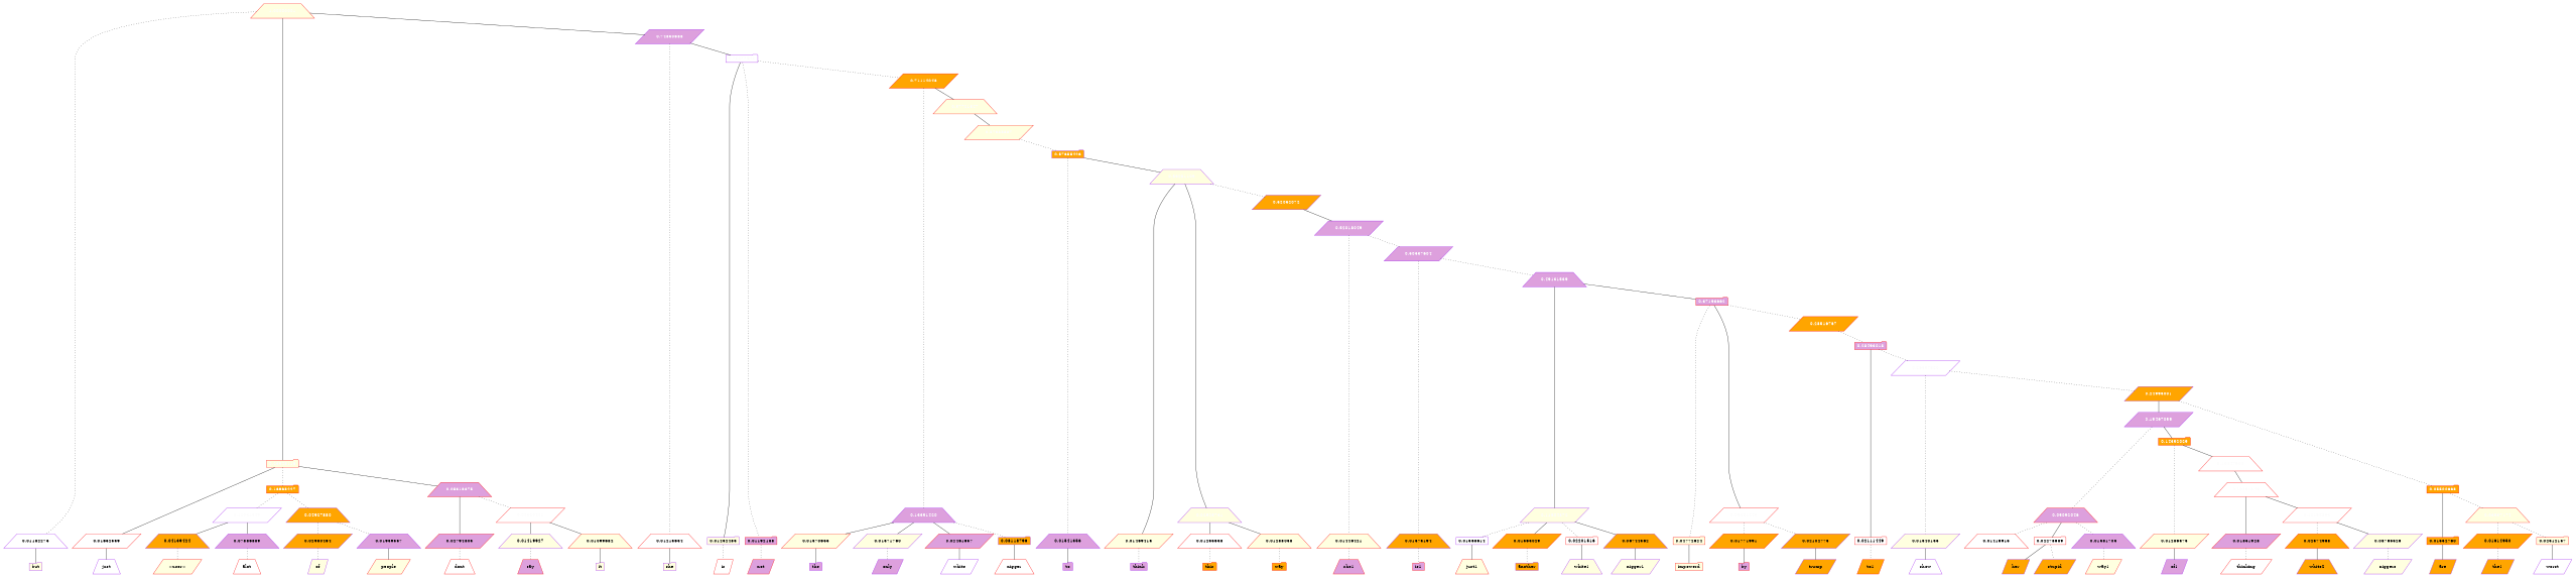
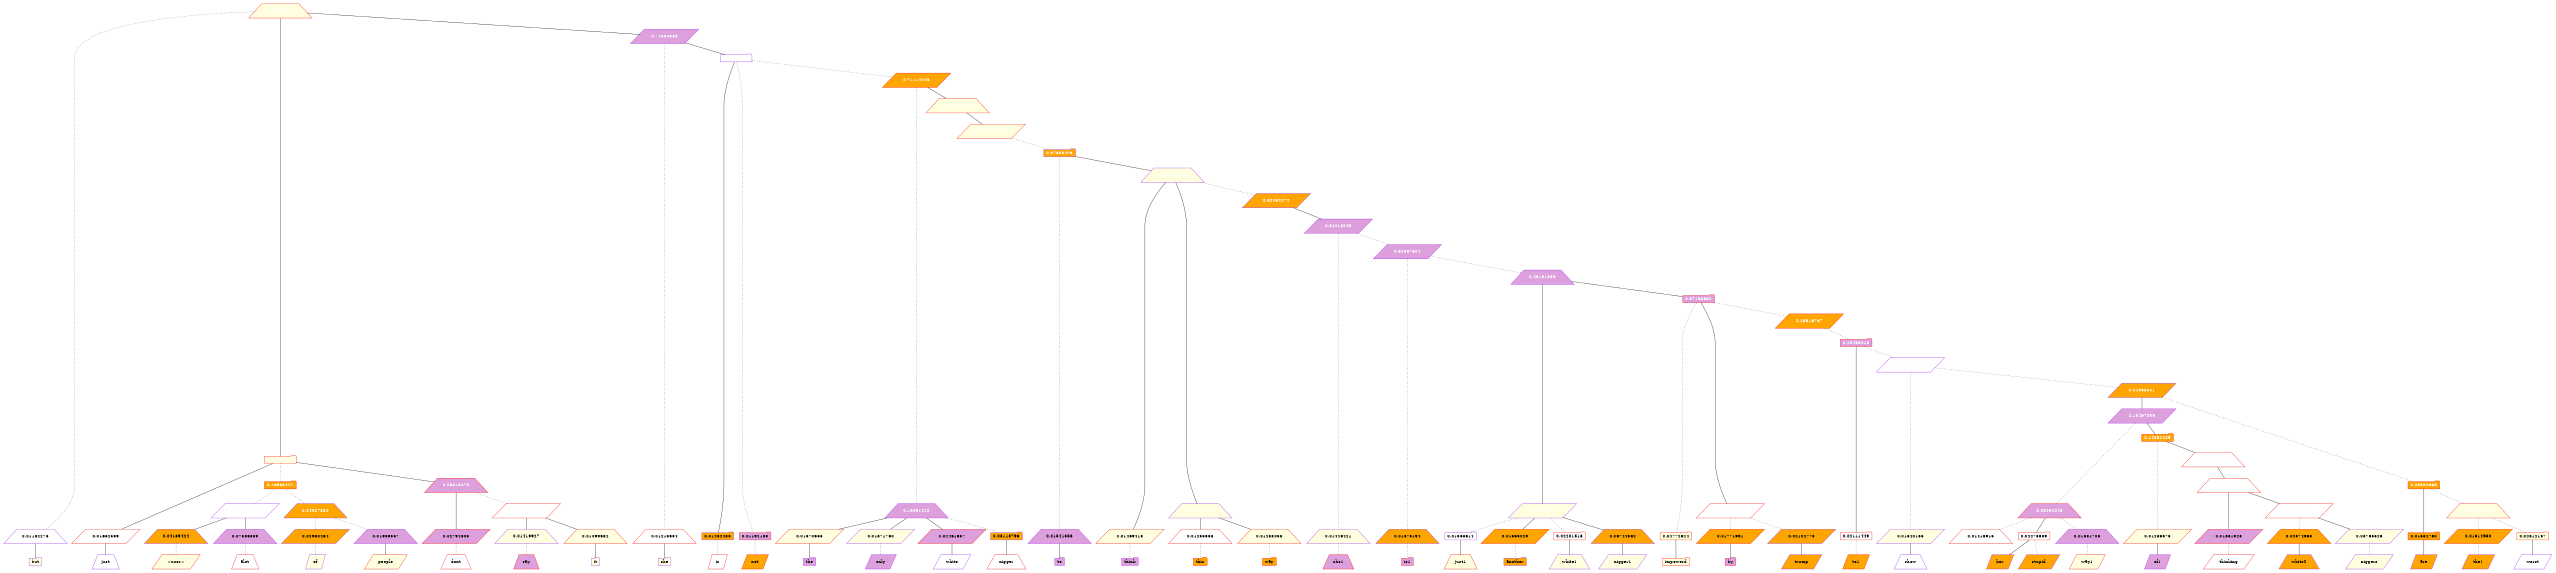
  graph {
    node [color=red fillcolor=lightyellow format=png nodesep=0.001 ordering=out overlap_scaling=0.01 ranksep=0.001 shape=parallelogram style=filled]
    edge [style=dotted]
    n1 [height=0.15 label="\<user\>" style="filled,solid" width=0.15]
    n2 [fillcolor=white height=0.15 label=alot shape=trapezium style="filled,solid" width=0.15]
    n3 [color=purple height=0.15 label=of style="filled,solid" width=0.15]
    n4 [height=0.15 label=people style="filled,solid" width=0.15]
    n5 [color=purple fillcolor=white height=0.15 label=just shape=trapezium style="filled,solid" width=0.15]
    n6 [fillcolor=white height=0.15 label=dont shape=trapezium style="filled,solid" width=0.15]
    n7 [fillcolor=plum height=0.15 label=say shape=trapezium style="filled,solid" width=0.15]
    n8 [color=purple height=0.15 label=it shape=folder style="filled,solid" width=0.15]
    n9 [color=purple height=0.15 label=but shape=folder style="filled,solid" width=0.15]
    n10 [color=purple height=0.15 label=she shape=folder style="filled,solid" width=0.15]
    n11 [fillcolor=white height=0.15 label=is style="filled,solid" width=0.15]
-   n12 [fillcolor=plum height=0.15 label=not style="filled,solid" width=0.15]
+   n12 [fillcolor=orange height=0.15 label=not style="filled,solid" width=0.15]
    n13 [color=purple fillcolor=plum height=0.15 label=the shape=folder style="filled,solid" width=0.15]
    n14 [color=purple fillcolor=plum height=0.15 label=only style="filled,solid" width=0.15]
    n15 [color=purple fillcolor=white height=0.15 label=white style="filled,solid" width=0.15]
    n16 [fillcolor=white height=0.15 label=nigger shape=trapezium style="filled,solid" width=0.15]
    n17 [color=purple fillcolor=plum height=0.15 label=to shape=folder style="filled,solid" width=0.15]
    n18 [color=purple fillcolor=plum height=0.15 label=think shape=folder style="filled,solid" width=0.15]
    n19 [fillcolor=orange height=0.15 label=this shape=folder style="filled,solid" width=0.15]
    n20 [fillcolor=orange height=0.15 label=way shape=folder style="filled,solid" width=0.15]
    n21 [fillcolor=plum height=0.15 label=she1 shape=trapezium style="filled,solid" width=0.15]
    n22 [fillcolor=plum height=0.15 label=is1 shape=folder style="filled,solid" width=0.15]
    n23 [height=0.15 label=just1 shape=trapezium style="filled,solid" width=0.15]
    n24 [color=purple fillcolor=orange height=0.15 label=another shape=folder style="filled,solid" width=0.15]
    n25 [color=purple height=0.15 label=white1 shape=trapezium style="filled,solid" width=0.15]
    n26 [color=purple height=0.15 label=nigger1 style="filled,solid" width=0.15]
    n27 [height=0.15 label=impowerd shape=folder style="filled,solid" width=0.15]
    n28 [fillcolor=plum height=0.15 label=by shape=folder style="filled,solid" width=0.15]
    n29 [color=purple fillcolor=orange height=0.15 label=trump style="filled,solid" width=0.15]
    n30 [fillcolor=orange height=0.15 label=to1 style="filled,solid" width=0.15]
    n31 [color=purple fillcolor=white height=0.15 label=show shape=trapezium style="filled,solid" width=0.15]
    n32 [color=purple fillcolor=orange height=0.15 label=her style="filled,solid" width=0.15]
    n33 [color=purple fillcolor=orange height=0.15 label=stupid style="filled,solid" width=0.15]
    n34 [height=0.15 label=way1 style="filled,solid" width=0.15]
    n35 [color=purple fillcolor=plum height=0.15 label=of1 style="filled,solid" width=0.15]
    n36 [fillcolor=white height=0.15 label=thinking style="filled,solid" width=0.15]
    n37 [color=purple fillcolor=orange height=0.15 label=white2 shape=trapezium style="filled,solid" width=0.15]
    n38 [color=purple height=0.15 label=niggers style="filled,solid" width=0.15]
    n39 [color=purple fillcolor=orange height=0.15 label=are style="filled,solid" width=0.15]
    n40 [color=purple fillcolor=orange height=0.15 label=the1 style="filled,solid" width=0.15]
    n41 [color=purple fillcolor=white height=0.15 label=worst style="filled,solid" width=0.15]
    n42 [color=purple fillcolor=orange fontcolor=black height=0.15 label=0.04139424 shape=trapezium width=0.15]
    n43 [color=purple fillcolor=plum fontcolor=black height=0.15 label=0.07886889 shape=trapezium width=0.15]
    n44 [color=purple fillcolor=orange fontcolor=black height=0.15 label=0.02980464 width=0.15]
    n45 [color=purple fillcolor=plum fontcolor=black height=0.15 label=0.01939557 shape=trapezium width=0.15]
    n46 [fillcolor=white fontcolor=black height=0.15 label=0.01652539 width=0.15]
    n47 [fillcolor=plum fontcolor=black height=0.15 label=0.02794803 width=0.15]
    n48 [color=purple fontcolor=black height=0.15 label=0.01419927 shape=trapezium width=0.15]
    n49 [fontcolor=black height=0.15 label=0.01099682 shape=trapezium width=0.15]
    n50 [color=purple fillcolor=white fontcolor=black height=0.15 label=0.01182275 shape=trapezium width=0.15]
    n51 [fillcolor=white fontcolor=black height=0.15 label=0.01213634 shape=trapezium width=0.15]
-   n52 [color=purple fontcolor=black height=0.15 label=0.01232483 shape=folder width=0.15]
+   n52 [color=purple fillcolor=orange fontcolor=black height=0.15 label=0.01232483 shape=folder width=0.15]
    n53 [fillcolor=plum fontcolor=black height=0.15 label=0.01192188 shape=folder width=0.15]
    n54 [fontcolor=black height=0.15 label=0.01370655 width=0.15]
    n55 [color=purple fontcolor=black height=0.15 label=0.01371760 width=0.15]
    n56 [fillcolor=plum fontcolor=black height=0.15 label=0.02461657 width=0.15]
    n57 [color=purple fillcolor=orange fontcolor=black height=0.15 label=0.08118796 shape=folder width=0.15]
    n58 [color=purple fillcolor=plum fontcolor=black height=0.15 label=0.01541356 shape=trapezium width=0.15]
    n59 [fontcolor=black height=0.15 label=0.01469413 width=0.15]
    n60 [fillcolor=white fontcolor=black height=0.15 label=0.01235638 shape=trapezium width=0.15]
    n61 [fontcolor=black height=0.15 label=0.01288038 shape=trapezium width=0.15]
-   n62 [fontcolor=black height=0.15 label=0.01446421 shape=trapezium width=0.15]
+   n62 [color=purple fontcolor=black height=0.15 label=0.01446421 shape=trapezium width=0.15]
    n63 [color=purple fillcolor=orange fontcolor=black height=0.15 label=0.01373194 shape=trapezium width=0.15]
    n64 [color=purple fillcolor=white fontcolor=black height=0.15 label=0.01368614 shape=folder width=0.15]
    n65 [fillcolor=orange fontcolor=black height=0.15 label=0.01563029 width=0.15]
    n66 [fillcolor=white fontcolor=black height=0.15 label=0.02201516 shape=folder width=0.15]
    n67 [color=purple fillcolor=orange fontcolor=black height=0.15 label=0.06744362 shape=trapezium width=0.15]
    n68 [fontcolor=black height=0.15 label=0.04772624 shape=folder width=0.15]
    n69 [fillcolor=orange fontcolor=black height=0.15 label=0.01771991 width=0.15]
    n70 [color=purple fillcolor=orange fontcolor=black height=0.15 label=0.02102773 width=0.15]
    n71 [fillcolor=white fontcolor=black height=0.15 label=0.02111449 shape=folder width=0.15]
    n72 [color=purple fontcolor=black height=0.15 label=0.01340135 width=0.15]
    n73 [fillcolor=white fontcolor=black height=0.15 label=0.01416915 shape=trapezium width=0.15]
    n74 [fillcolor=white fontcolor=black height=0.15 label=0.02278689 shape=folder width=0.15]
    n75 [color=purple fillcolor=plum fontcolor=black height=0.15 label=0.01381703 shape=trapezium width=0.15]
    n76 [fontcolor=black height=0.15 label=0.01286373 width=0.15]
    n77 [fillcolor=plum fontcolor=black height=0.15 label=0.01851928 width=0.15]
    n78 [fillcolor=orange fontcolor=black height=0.15 label=0.02374968 shape=trapezium width=0.15]
    n79 [color=purple fontcolor=black height=0.15 label=0.08765526 width=0.15]
    n80 [fillcolor=orange fontcolor=black height=0.15 label=0.01552760 shape=folder width=0.15]
    n81 [fillcolor=orange fontcolor=black height=0.15 label=0.01614950 width=0.15]
    n82 [fontcolor=black height=0.15 label=0.02312157 shape=folder width=0.15]
    n83 [fontcolor=grey99 height=0.15 label=1.00000001 shape=trapezium width=0.15]
    n84 [fontcolor=grey99 height=0.15 label=0.23948116 shape=folder width=0.15]
    n85 [color=purple fillcolor=plum fontcolor=grey99 height=0.15 label=0.74830688 width=0.15]
    n86 [fillcolor=orange fontcolor=grey99 height=0.15 label=0.16968227 shape=folder width=0.15]
    n87 [fillcolor=plum fontcolor=grey99 height=0.15 label=0.05318375 shape=trapezium width=0.15]
    n88 [color=purple fillcolor=white fontcolor=grey99 height=0.15 label=0.73577943 shape=folder width=0.15]
    n89 [color=purple fillcolor=white fontcolor=grey99 height=0.15 label=0.12031349 width=0.15]
    n90 [color=purple fillcolor=orange fontcolor=grey99 height=0.15 label=0.04927880 shape=trapezium width=0.15]
    n91 [fillcolor=white fontcolor=grey99 height=0.15 label=0.02520421 width=0.15]
    n92 [fillcolor=orange fontcolor=grey99 height=0.15 label=0.71114048 width=0.15]
    n93 [color=purple fillcolor=plum fontcolor=grey99 height=0.15 label=0.13351420 shape=trapezium width=0.15]
    n94 [fontcolor=grey99 height=0.15 label=0.57721347 shape=trapezium width=0.15]
    n95 [fontcolor=grey99 height=0.15 label=0.57688387 width=0.15]
    n96 [color=purple fillcolor=orange fontcolor=grey99 height=0.15 label=0.57655426 shape=folder width=0.15]
    n97 [color=purple fontcolor=grey99 height=0.15 label=0.56081109 shape=trapezium width=0.15]
    n98 [color=purple fontcolor=grey99 height=0.15 label=0.02525731 shape=trapezium width=0.15]
    n99 [color=purple fillcolor=orange fontcolor=grey99 height=0.15 label=0.52052072 width=0.15]
    n100 [color=purple fillcolor=plum fontcolor=grey99 height=0.15 label=0.52018049 width=0.15]
    n101 [color=purple fillcolor=plum fontcolor=grey99 height=0.15 label=0.50537604 width=0.15]
    n102 [color=purple fillcolor=plum fontcolor=grey99 height=0.15 label=0.49131539 shape=trapezium width=0.15]
    n103 [color=purple fontcolor=grey99 height=0.15 label=0.11904872 width=0.15]
    n104 [fillcolor=plum fontcolor=grey99 height=0.15 label=0.37193662 shape=folder width=0.15]
    n105 [fillcolor=white fontcolor=grey99 height=0.15 label=0.03881246 width=0.15]
    n106 [fillcolor=orange fontcolor=grey99 height=0.15 label=0.28516767 width=0.15]
    n107 [fillcolor=plum fontcolor=grey99 height=0.15 label=0.28493018 shape=folder width=0.15]
    n108 [color=purple fillcolor=white fontcolor=grey99 height=0.15 label=0.26357820 width=0.15]
    n109 [color=purple fillcolor=orange fontcolor=grey99 height=0.15 label=0.24993001 width=0.15]
    n110 [color=purple fillcolor=plum fontcolor=grey99 height=0.15 label=0.19467059 width=0.15]
    n111 [fillcolor=orange fontcolor=grey99 height=0.15 label=0.05500668 shape=folder width=0.15]
    n112 [fillcolor=plum fontcolor=grey99 height=0.15 label=0.05092046 shape=trapezium width=0.15]
    n113 [fillcolor=orange fontcolor=grey99 height=0.15 label=0.14352029 shape=folder width=0.15]
    n114 [fontcolor=grey99 height=0.15 label=0.03937174 shape=trapezium width=0.15]
    n115 [fillcolor=white fontcolor=grey99 height=0.15 label=0.13047900 shape=trapezium width=0.15]
    n116 [fillcolor=white fontcolor=grey99 height=0.15 label=0.13031346 shape=trapezium width=0.15]
    n117 [fillcolor=white fontcolor=grey99 height=0.15 label=0.11162863 width=0.15]
    subgraph sub_1 {
      rank=same
      n1
      n2
      n3
      n4
      n5
      n6
      n7
      n8
      n9
      n10
      n11
      n12
      n13
      n14
      n15
      n16
      n17
      n18
      n19
      n20
      n21
      n22
      n23
      n24
      n25
      n26
      n27
      n28
      n29
      n30
      n31
      n32
      n33
      n34
      n35
      n36
      n37
      n38
      n39
      n40
      n41
    }
    subgraph sub_2 {
      rank=same
      n42
      n43
      n44
      n45
      n46
      n47
      n48
      n49
      n50
      n51
      n52
      n53
      n54
      n55
      n56
      n57
      n58
      n59
      n60
      n61
      n62
      n63
      n64
      n65
      n66
      n67
      n68
      n69
      n70
      n71
      n72
      n73
      n74
      n75
      n76
      n77
      n78
      n79
      n80
      n81
      n82
    }
    n42 -- n1
    n43 -- n2
    n44 -- n3
    n45 -- n4 [style=solid]
    n46 -- n5 [style=solid]
    n47 -- n6
    n48 -- n7
    n49 -- n8 [style=solid]
    n50 -- n9 [style=solid]
    n51 -- n10 [style=solid]
    n52 -- n11
    n53 -- n12
    n54 -- n13 [style=solid]
    n55 -- n14
    n56 -- n15 [style=solid]
    n57 -- n16 [style=solid]
    n58 -- n17 [style=solid]
    n59 -- n18
    n60 -- n19
    n61 -- n20
    n62 -- n21
    n63 -- n22
    n64 -- n23 [style=solid]
    n65 -- n24
    n66 -- n25 [style=solid]
    n67 -- n26 [style=solid]
    n68 -- n27 [style=solid]
    n69 -- n28 [style=solid]
    n70 -- n29 [style=solid]
    n71 -- n30
    n72 -- n31 [style=solid]
    n74 -- n32 [style=solid]
    n74 -- n33
    n75 -- n34
    n76 -- n35 [style=solid]
    n77 -- n36
    n78 -- n37 [style=solid]
    n79 -- n38
    n80 -- n39 [style=solid]
    n81 -- n40
    n82 -- n41 [style=solid]
    n83 -- n50
    n83 -- n84 [style=solid]
    n83 -- n85 [style=solid]
    n84 -- n46 [style=solid]
    n84 -- n86
    n84 -- n87 [style=solid]
    n85 -- n51
    n85 -- n88 [style=solid]
    n86 -- n89
    n86 -- n90
    n87 -- n47 [style=solid]
    n87 -- n91
    n88 -- n52 [style=solid]
    n88 -- n53
    n88 -- n92
    n89 -- n42 [style=solid]
    n89 -- n43 [style=solid]
    n90 -- n44
    n90 -- n45
    n91 -- n48 [style=solid]
    n91 -- n49 [style=solid]
    n92 -- n93
    n92 -- n94 [style=solid]
    n93 -- n54 [style=solid]
    n93 -- n55 [style=solid]
    n93 -- n56 [style=solid]
    n93 -- n57
    n94 -- n95 [style=solid]
    n95 -- n96
    n96 -- n58
    n96 -- n97 [style=solid]
    n97 -- n59 [style=solid]
    n97 -- n98 [style=solid]
    n97 -- n99
    n98 -- n60 [style=solid]
    n98 -- n61 [style=solid]
    n99 -- n100 [style=solid]
    n100 -- n62
    n100 -- n101
    n101 -- n63
    n101 -- n102
    n102 -- n103 [style=solid]
    n102 -- n104 [style=solid]
    n103 -- n64
    n103 -- n65 [style=solid]
    n103 -- n66
    n103 -- n67 [style=solid]
    n104 -- n68
    n104 -- n105 [style=solid]
    n104 -- n106
    n105 -- n69
    n105 -- n70
    n106 -- n107
    n107 -- n71 [style=solid]
    n107 -- n108
    n108 -- n72
    n108 -- n109
    n109 -- n110 [style=solid]
    n109 -- n111
    n110 -- n112
    n110 -- n113 [style=solid]
    n111 -- n80 [style=solid]
    n111 -- n114
    n112 -- n73
    n112 -- n74 [style=solid]
    n112 -- n75
    n113 -- n76
    n113 -- n115 [style=solid]
    n114 -- n81
    n114 -- n82
    n115 -- n116 [style=solid]
    n116 -- n77 [style=solid]
    n116 -- n117 [style=solid]
    n117 -- n78
    n117 -- n79 [style=solid]
  }
